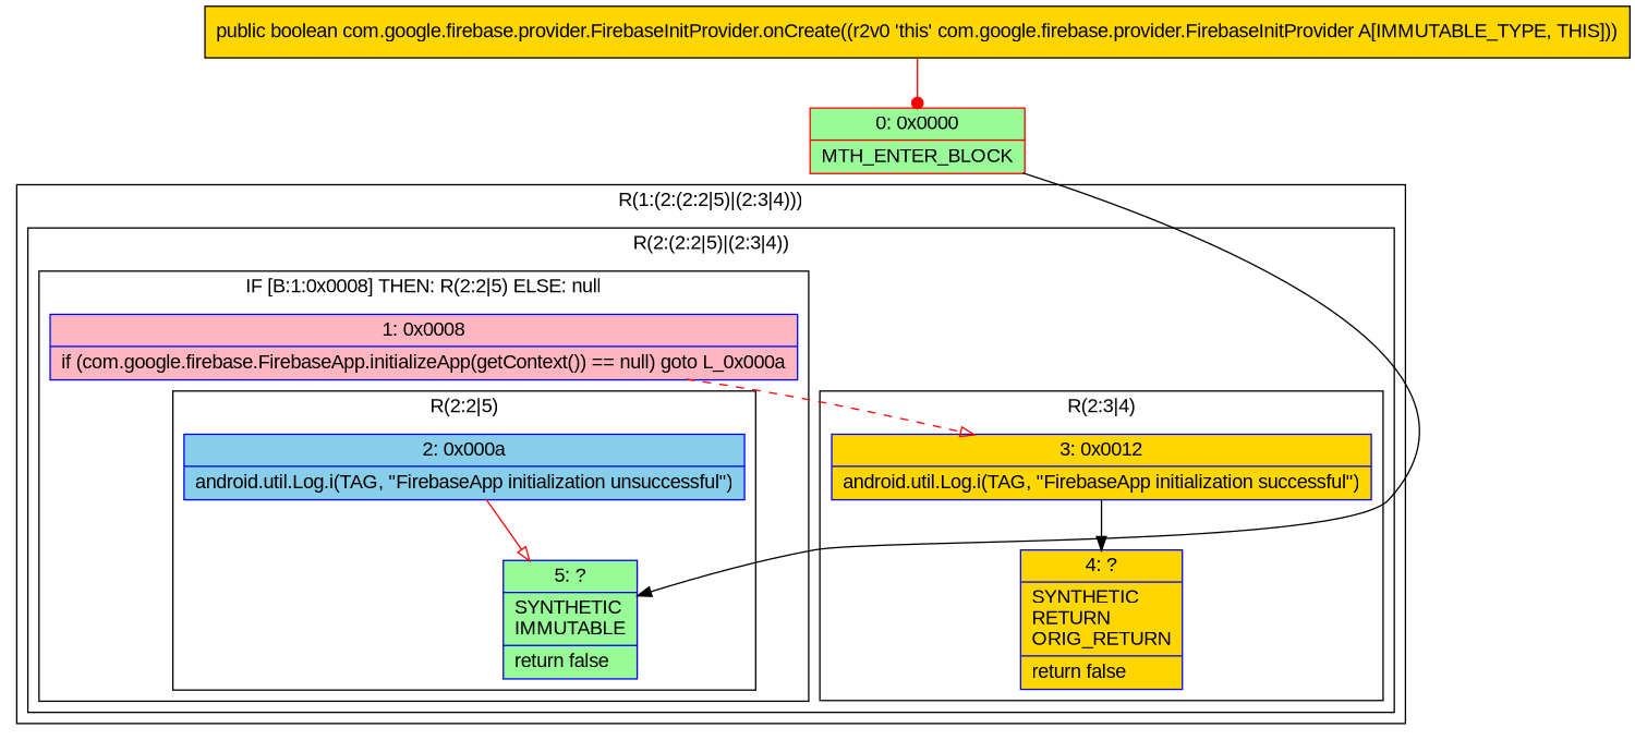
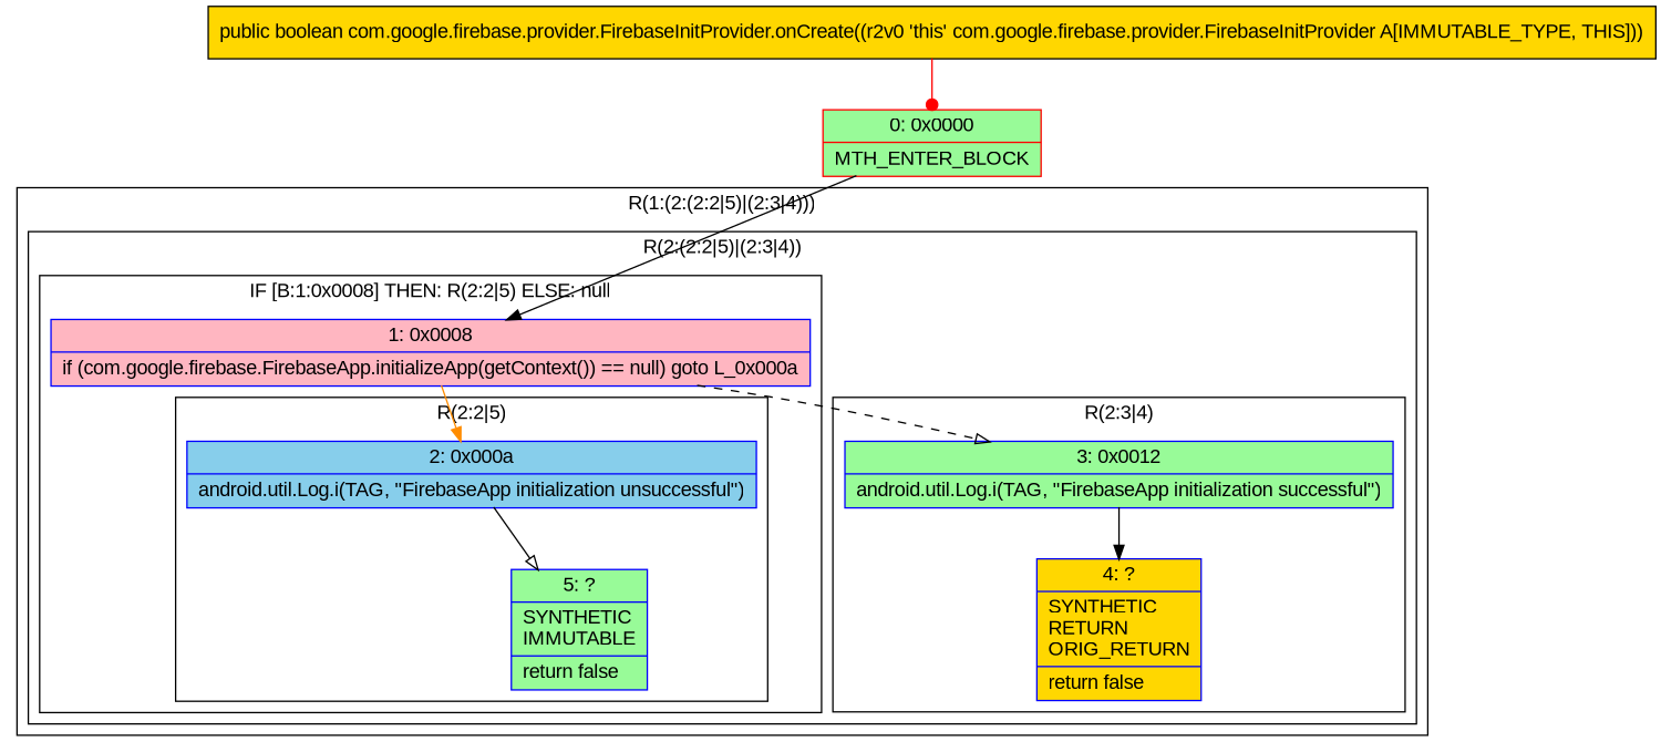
  digraph {
    fontname="Liberation Sans"
    node [color=blue fillcolor=gold fontname="Liberation Sans" shape=record style=filled]
    edge [arrowhead=normal color=black fontname="Liberation Sans"]
    n1 [fillcolor=skyblue label="{2\:\ 0x000a|android.util.Log.i(TAG, \"FirebaseApp initialization unsuccessful\")\l}"]
    n2 [fillcolor=palegreen label="{5\:\ ?|SYNTHETIC\lIMMUTABLE\l|return false\l}"]
    n3 [fillcolor=lightpink label="{1\:\ 0x0008|if (com.google.firebase.FirebaseApp.initializeApp(getContext()) == null) goto L_0x000a\l}"]
-   n4 [label="{3\:\ 0x0012|android.util.Log.i(TAG, \"FirebaseApp initialization successful\")\l}"]
+   n4 [fillcolor=palegreen label="{3\:\ 0x0012|android.util.Log.i(TAG, \"FirebaseApp initialization successful\")\l}"]
    n5 [label="{4\:\ ?|SYNTHETIC\lRETURN\lORIG_RETURN\l|return false\l}"]
    n6 [color=red fillcolor=palegreen label="{0\:\ 0x0000|MTH_ENTER_BLOCK\l}"]
    n7 [label="{public boolean com.google.firebase.provider.FirebaseInitProvider.onCreate((r2v0 'this' com.google.firebase.provider.FirebaseInitProvider A[IMMUTABLE_TYPE, THIS])) }" color=""]
    subgraph cluster_1 {
      label="R(1:(2:(2:2|5)|(2:3|4)))"
      subgraph cluster_2 {
        label="R(2:(2:2|5)|(2:3|4))"
        subgraph cluster_3 {
          label="IF [B:1:0x0008] THEN: R(2:2|5) ELSE: null"
          n3
          subgraph cluster_4 {
            label="R(2:2|5)"
            n1
            n2
          }
        }
        subgraph cluster_5 {
          label="R(2:3|4)"
          n4
          n5
        }
      }
    }
-   n1 -> n2 [arrowhead=onormal color=red]
-   n3 -> n4 [arrowhead=onormal color=red style=dashed]
+   n1 -> n2 [arrowhead=onormal]
+   n3 -> n1 [color=darkorange]
+   n3 -> n4 [arrowhead=onormal style=dashed]
    n4 -> n5
-   n6 -> n2
+   n6 -> n3
    n7 -> n6 [arrowhead=dot color=red]
  }
